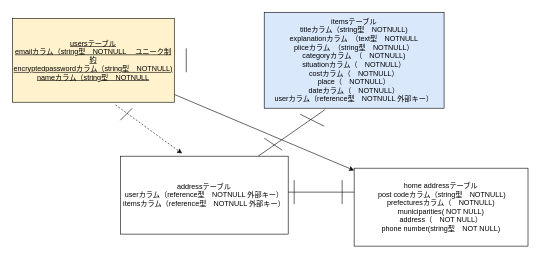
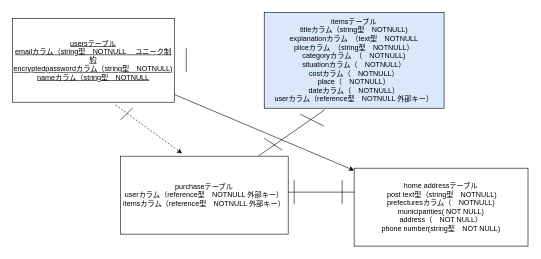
  <mxCell id="0" />
  <mxCell id="1" parent="0" />
  <mxCell id="2" style="edgeStyle=none;html=1;" edge="1" parent="1" source="3" target="6"><mxGeometry relative="1" as="geometry" /></mxCell>
- <mxCell id="3" value="&lt;u&gt;usersテーブル&lt;br&gt;emailカラム（string型　NOTNULL 　ユニーク制約&lt;br&gt;encryptedpasswordカラム（string型　NOTNULL)&lt;br&gt;nameカラム（string型　NOTNULL&lt;/u&gt;" style="rounded=0;whiteSpace=wrap;html=1;fillColor=#fff2cc;" vertex="1" parent="1"><mxGeometry x="20" y="30" width="270" height="140" as="geometry" /></mxCell>
+ <mxCell id="3" value="&lt;u&gt;usersテーブル&lt;br&gt;emailカラム（string型　NOTNULL 　ユニーク制約&lt;br&gt;encryptedpasswordカラム（string型　NOTNULL)&lt;br&gt;nameカラム（string型　NOTNULL&lt;/u&gt;" style="rounded=0;whiteSpace=wrap;html=1;" vertex="1" parent="1"><mxGeometry x="20" y="30" width="270" height="140" as="geometry" /></mxCell>
  <mxCell id="4" value="&lt;span&gt;itemsテーブル&lt;/span&gt;&lt;br&gt;&lt;span&gt;titleカラム（string型　NOTNULL)&lt;/span&gt;&lt;br&gt;&lt;span&gt;explanationカラム　（text型　NOTNULL&lt;/span&gt;&lt;br&gt;&lt;span&gt;pliceカラム　（string型　NOTNULL）&lt;/span&gt;&lt;br&gt;&lt;span&gt;categoryカラム　（　NOTNULL)&lt;/span&gt;&lt;br&gt;&lt;span&gt;situationカラム（　NOTNULL）&lt;/span&gt;&lt;br&gt;&lt;span&gt;costカラム（　NOTNULL）&lt;/span&gt;&lt;br&gt;&lt;span&gt;place（　NOTNULL）&lt;/span&gt;&lt;br&gt;&lt;span&gt;dateカラム（　NOTNULL）&lt;/span&gt;&lt;br&gt;&lt;span&gt;userカラム（reference型　NOTNULL 外部キー）&lt;/span&gt;" style="rounded=0;whiteSpace=wrap;html=1;fillColor=#dae8fc;" vertex="1" parent="1"><mxGeometry x="440" y="20" width="300" height="160" as="geometry" /></mxCell>
- <mxCell id="5" value="&lt;span&gt;addressテーブル&lt;/span&gt;&lt;br&gt;&lt;span&gt;userカラム（reference型　NOTNULL 外部キー）&lt;/span&gt;&lt;br&gt;&lt;span&gt;itemsカラム（reference型　NOTNULL 外部キー）&lt;/span&gt;" style="rounded=0;whiteSpace=wrap;html=1;" vertex="1" parent="1"><mxGeometry x="200" y="260" width="280" height="130" as="geometry" /></mxCell>
- <mxCell id="6" value="&lt;span&gt;home addressテーブル&lt;/span&gt;&lt;br&gt;&lt;span&gt;&amp;nbsp;post codeカラム（string型　NOTNULL)&lt;/span&gt;&lt;br&gt;&lt;span&gt;prefecturesカラム（　NOTNULL)&lt;/span&gt;&lt;br&gt;&lt;span&gt;municiparities( NOT NULL)&lt;/span&gt;&lt;br&gt;&lt;span&gt;address（　NOT NULL）&lt;/span&gt;&lt;br&gt;&lt;span&gt;phone number(string型　NOT NULL)&lt;/span&gt;" style="rounded=0;whiteSpace=wrap;html=1;" vertex="1" parent="1"><mxGeometry x="590" y="280" width="290" height="130" as="geometry" /></mxCell>
+ <mxCell id="5" value="&lt;span&gt;purchaseテーブル&lt;/span&gt;&lt;br&gt;&lt;span&gt;userカラム（reference型　NOTNULL 外部キー）&lt;/span&gt;&lt;br&gt;&lt;span&gt;itemsカラム（reference型　NOTNULL 外部キー）&lt;/span&gt;" style="rounded=0;whiteSpace=wrap;html=1;" vertex="1" parent="1"><mxGeometry x="200" y="260" width="280" height="130" as="geometry" /></mxCell>
+ <mxCell id="6" value="&lt;span&gt;home addressテーブル&lt;/span&gt;&lt;br&gt;&lt;span&gt;&amp;nbsp;post text型（string型　NOTNULL)&lt;/span&gt;&lt;br&gt;&lt;span&gt;prefecturesカラム（　NOTNULL)&lt;/span&gt;&lt;br&gt;&lt;span&gt;municiparities( NOT NULL)&lt;/span&gt;&lt;br&gt;&lt;span&gt;address（　NOT NULL）&lt;/span&gt;&lt;br&gt;&lt;span&gt;phone number(string型　NOT NULL)&lt;/span&gt;" style="rounded=0;whiteSpace=wrap;html=1;" vertex="1" parent="1"><mxGeometry x="590" y="280" width="290" height="130" as="geometry" /></mxCell>
  <mxCell id="7" value="" style="endArrow=none;html=1;rounded=0;" edge="1" parent="1"><mxGeometry relative="1" as="geometry"><mxPoint x="310" y="120" as="sourcePoint" /><mxPoint x="310" y="80" as="targetPoint" /></mxGeometry></mxCell>
  <mxCell id="8" value="" style="endArrow=none;html=1;entryX=0.337;entryY=1.016;entryDx=0;entryDy=0;entryPerimeter=0;" edge="1" parent="1" target="4"><mxGeometry width="50" height="50" relative="1" as="geometry"><mxPoint x="430" y="260" as="sourcePoint" /><mxPoint x="480" y="210" as="targetPoint" /><Array as="points" /></mxGeometry></mxCell>
  <mxCell id="9" value="" style="endArrow=none;html=1;" edge="1" parent="1"><mxGeometry width="50" height="50" relative="1" as="geometry"><mxPoint x="540" y="210" as="sourcePoint" /><mxPoint x="500" y="190" as="targetPoint" /><Array as="points" /></mxGeometry></mxCell>
  <mxCell id="10" value="" style="endArrow=none;html=1;" edge="1" parent="1"><mxGeometry width="50" height="50" relative="1" as="geometry"><mxPoint x="440" y="230" as="sourcePoint" /><mxPoint x="470" y="250" as="targetPoint" /></mxGeometry></mxCell>
  <mxCell id="11" value="" style="endArrow=classic;html=1;entryX=0.368;entryY=-0.035;entryDx=0;entryDy=0;entryPerimeter=0;exitX=0.637;exitY=1.032;exitDx=0;exitDy=0;exitPerimeter=0;dashed=1;" edge="1" parent="1" source="3" target="5"><mxGeometry width="50" height="50" relative="1" as="geometry"><mxPoint x="200" y="180" as="sourcePoint" /><mxPoint x="270" y="180" as="targetPoint" /><Array as="points" /></mxGeometry></mxCell>
  <mxCell id="12" value="" style="endArrow=none;html=1;" edge="1" parent="1"><mxGeometry width="50" height="50" relative="1" as="geometry"><mxPoint x="200" y="200" as="sourcePoint" /><mxPoint x="220" y="180" as="targetPoint" /></mxGeometry></mxCell>
  <mxCell id="13" value="" style="endArrow=none;html=1;rounded=0;" edge="1" parent="1"><mxGeometry relative="1" as="geometry"><mxPoint x="480" y="320" as="sourcePoint" /><mxPoint x="590" y="320" as="targetPoint" /></mxGeometry></mxCell>
  <mxCell id="14" value="" style="endArrow=none;html=1;" edge="1" parent="1"><mxGeometry width="50" height="50" relative="1" as="geometry"><mxPoint x="490" y="340" as="sourcePoint" /><mxPoint x="490" y="300" as="targetPoint" /></mxGeometry></mxCell>
  <mxCell id="15" value="" style="endArrow=none;html=1;" edge="1" parent="1"><mxGeometry width="50" height="50" relative="1" as="geometry"><mxPoint x="570" y="340" as="sourcePoint" /><mxPoint x="570" y="300" as="targetPoint" /></mxGeometry></mxCell>
